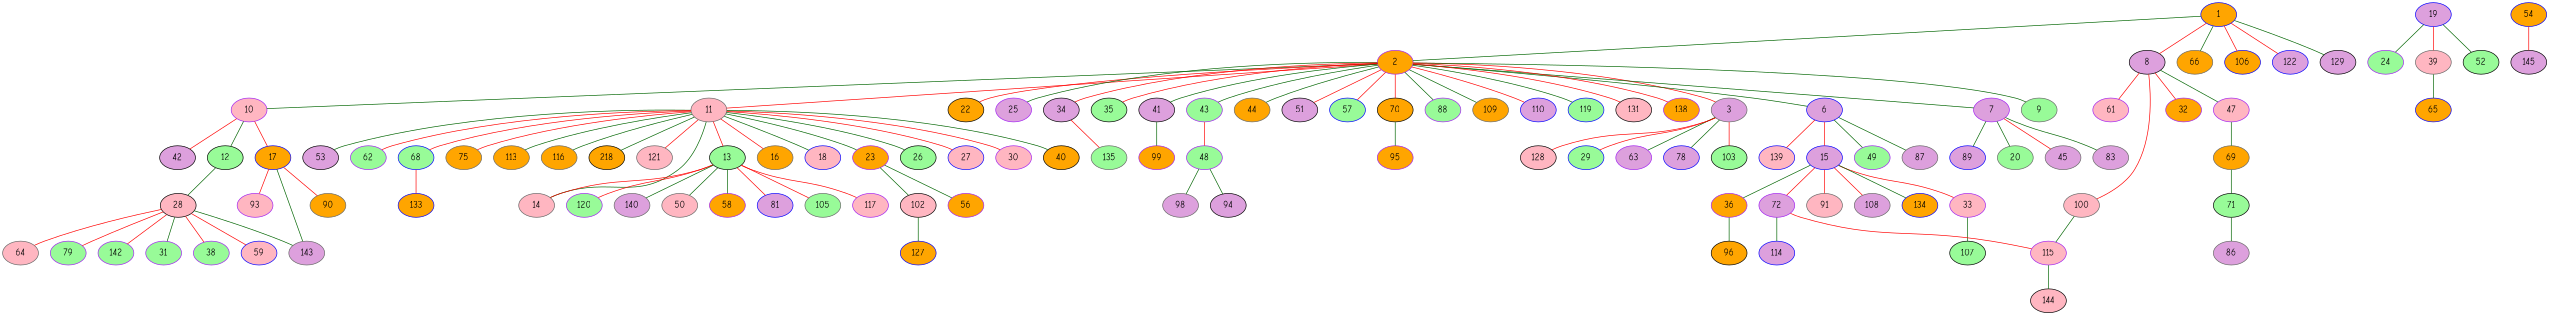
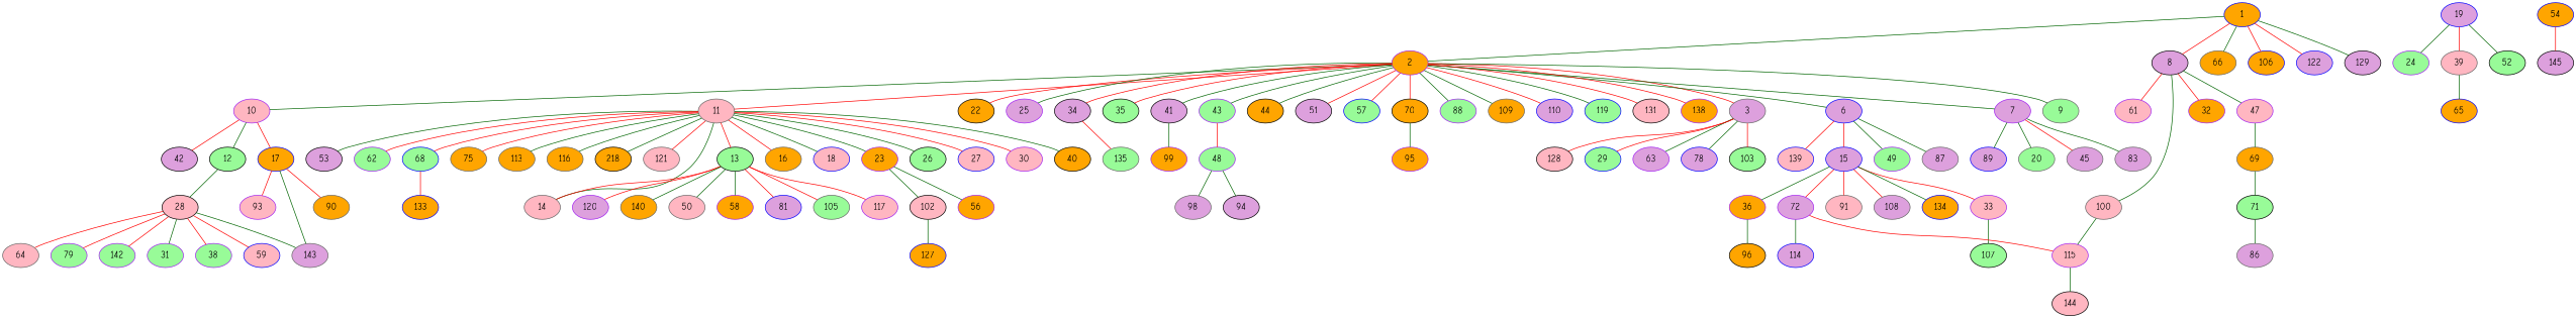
  graph {
    fontname="Comic Neue"
    node [color=purple fillcolor=orange fontname="Comic Neue" style=filled]
    edge [color=darkgreen fontname="Comic Neue"]
    1 [color=blue super="+5"]
    2 [super="+4"]
    8 [color=black fillcolor=plum super="+55"]
    66 [color=gray40]
    106 [color=blue]
    122 [color=blue fillcolor=plum]
    129 [color=black fillcolor=plum]
    3 [color=gray40 fillcolor=plum super="+74"]
    6 [color=blue fillcolor=plum super="+84"]
    7 [fillcolor=plum super="+136"]
    9 [color=gray40 fillcolor=palegreen]
    10 [fillcolor=lightpink super="+104"]
    11 [color=gray40 fillcolor=lightpink super="+46"]
    22 [color=black]
    25 [fillcolor=plum]
    34 [color=black fillcolor=plum]
    35 [color=black fillcolor=palegreen]
    41 [color=black fillcolor=plum]
    43 [fillcolor=palegreen super="+123"]
-   44 [color=gray40 super="+80"]
+   44 [color=black super="+80"]
    51 [color=black fillcolor=plum]
    57 [color=blue fillcolor=palegreen]
    70 [color=black]
    88 [fillcolor=palegreen]
    109 [color=gray40]
    110 [color=blue fillcolor=plum]
    119 [color=blue fillcolor=palegreen]
    131 [color=black fillcolor=lightpink]
    138
    32 [super="+37"]
    47 [fillcolor=lightpink super="+132"]
    61 [fillcolor=lightpink]
    100 [color=gray40 fillcolor=lightpink]
    29 [color=blue fillcolor=palegreen]
    63 [fillcolor=plum]
    78 [color=blue fillcolor=plum]
    103 [color=black fillcolor=palegreen]
    128 [color=black fillcolor=lightpink]
    15 [color=blue fillcolor=plum super="+21"]
    49 [fillcolor=palegreen]
    87 [color=gray40 fillcolor=plum]
    139 [color=blue fillcolor=lightpink]
    20 [color=gray40 fillcolor=palegreen]
    45 [color=gray40 fillcolor=plum]
    83 [color=gray40 fillcolor=plum]
    89 [color=blue fillcolor=plum]
    12 [color=black fillcolor=palegreen]
    17 [color=blue super="+77"]
    42 [color=black fillcolor=plum]
    13 [color=black fillcolor=palegreen super="+60"]
    14 [color=gray40 fillcolor=lightpink super="+85"]
    16 [color=gray40]
    18 [color=blue fillcolor=lightpink]
    23 [super="+146"]
    26 [color=black fillcolor=palegreen]
    27 [color=blue fillcolor=lightpink]
    30 [fillcolor=lightpink super="+141"]
    40 [color=black]
    53 [color=black fillcolor=plum]
    62 [fillcolor=palegreen]
    68 [color=blue fillcolor=palegreen super="+76"]
    75 [color=gray40 super="+101"]
    113 [color=gray40]
    116 [color=gray40]
    n65 [color=black label=218]
    121 [color=gray40 fillcolor=lightpink]
    135 [color=gray40 fillcolor=palegreen]
    99
    48 [fillcolor=palegreen super="+92"]
    95
    33 [fillcolor=lightpink]
    36 [super="+124"]
    72 [fillcolor=plum]
    91 [color=gray40 fillcolor=lightpink]
    108 [color=gray40 fillcolor=plum]
    134 [color=blue]
    69 [color=gray40]
    115 [fillcolor=lightpink super="+137"]
    28 [color=black fillcolor=lightpink super="+111"]
    90 [color=gray40]
    93 [fillcolor=lightpink]
    143 [color=gray40 fillcolor=plum]
    50 [color=gray40 fillcolor=lightpink]
    58
    81 [color=blue fillcolor=plum]
    105 [color=gray40 fillcolor=palegreen]
    117 [fillcolor=lightpink]
-   120 [fillcolor=palegreen]
-   140 [color=gray40 fillcolor=plum]
+   120 [fillcolor=plum]
+   140 [color=gray40]
    56
    102 [color=black fillcolor=lightpink]
    133 [color=blue]
    31 [fillcolor=palegreen super="+97"]
    38 [fillcolor=palegreen]
    59 [color=blue fillcolor=lightpink]
    64 [color=gray40 fillcolor=lightpink]
    79 [fillcolor=palegreen super="+125"]
    142 [fillcolor=palegreen]
    19 [color=blue fillcolor=plum super="+67"]
    24 [fillcolor=palegreen]
    39 [color=gray40 fillcolor=lightpink super="+73"]
    52 [color=black fillcolor=palegreen super="+82"]
    107 [color=black fillcolor=palegreen super="+112"]
    96 [color=black]
    114 [color=blue fillcolor=plum]
    54 [color=blue]
    145 [color=black fillcolor=plum]
    65 [color=blue]
    127 [color=blue]
    94 [color=black fillcolor=plum super="+126"]
    98 [color=gray40 fillcolor=plum]
    71 [color=black fillcolor=palegreen super="+130"]
    86 [color=gray40 fillcolor=plum]
    144 [color=black fillcolor=lightpink]
    1 -- 2
    1 -- 8 [color=red]
    1 -- 66
    1 -- 106 [color=red]
    1 -- 122 [color=red]
    1 -- 129
    2 -- 3 [color=red]
    2 -- 6
    2 -- 7
    2 -- 9
    2 -- 10
    2 -- 11 [color=red]
    2 -- 22 [color=red]
    2 -- 25
    2 -- 34 [color=red]
    2 -- 35 [color=red]
    2 -- 41
    2 -- 43
    2 -- 44
    2 -- 51 [color=red]
    2 -- 57 [color=red]
    2 -- 70 [color=red]
    2 -- 88
    2 -- 109
    2 -- 110 [color=red]
    2 -- 119
    2 -- 131 [color=red]
    2 -- 138 [color=red]
    8 -- 32 [color=red]
    8 -- 47
    8 -- 61 [color=red]
-   8 -- 100 [color=red]
+   8 -- 100
    3 -- 29 [color=red]
    3 -- 63
    3 -- 78
    3 -- 103 [color=red]
    3 -- 128 [color=red]
    6 -- 15 [color=red]
    6 -- 49
    6 -- 87
    6 -- 139 [color=red]
    7 -- 20
    7 -- 45 [color=red]
    7 -- 83
    7 -- 89
    10 -- 12
    10 -- 17 [color=red]
    10 -- 42 [color=red]
    11 -- 13 [color=red]
    11 -- 14
    11 -- 16 [color=red]
    11 -- 18
    11 -- 23
    11 -- 26
    11 -- 27 [color=red]
    11 -- 30 [color=red]
    11 -- 40
    11 -- 53
    11 -- 62 [color=red]
    11 -- 68 [color=red]
    11 -- 75 [color=red]
    11 -- 113
    11 -- 116
    11 -- n65
    11 -- 121 [color=red]
    34 -- 135 [color=red]
    41 -- 99
    43 -- 48 [color=red]
    70 -- 95
    47 -- 69
    100 -- 115
    15 -- 33 [color=red]
    15 -- 36
    15 -- 72 [color=red]
    15 -- 91 [color=red]
    15 -- 108 [color=red]
    15 -- 134
    12 -- 28
    17 -- 90 [color=red]
    17 -- 93 [color=red]
    17 -- 143
    13 -- 14 [color=red]
    13 -- 50
    13 -- 58
    13 -- 81 [color=red]
    13 -- 105 [color=red]
    13 -- 117 [color=red]
    13 -- 120 [color=red]
    13 -- 140
    23 -- 56
    23 -- 102
    68 -- 133 [color=red]
    48 -- 94
    48 -- 98
    33 -- 107
    36 -- 96
    72 -- 115 [color=red]
    72 -- 114
    69 -- 71
    115 -- 144
    28 -- 143
    28 -- 31
    28 -- 38 [color=red]
    28 -- 59 [color=red]
    28 -- 64 [color=red]
    28 -- 79 [color=red]
    28 -- 142 [color=red]
    102 -- 127
    19 -- 24
    19 -- 39 [color=red]
    19 -- 52
    39 -- 65
    54 -- 145 [color=red]
    71 -- 86
  }
